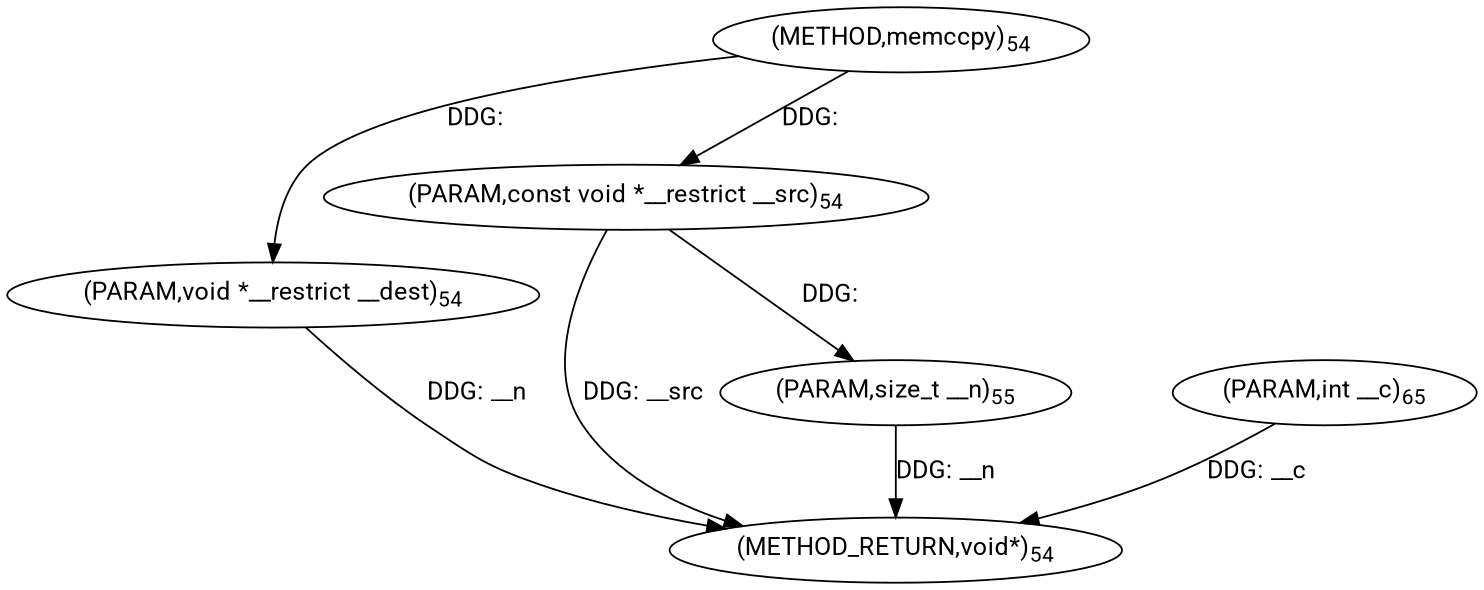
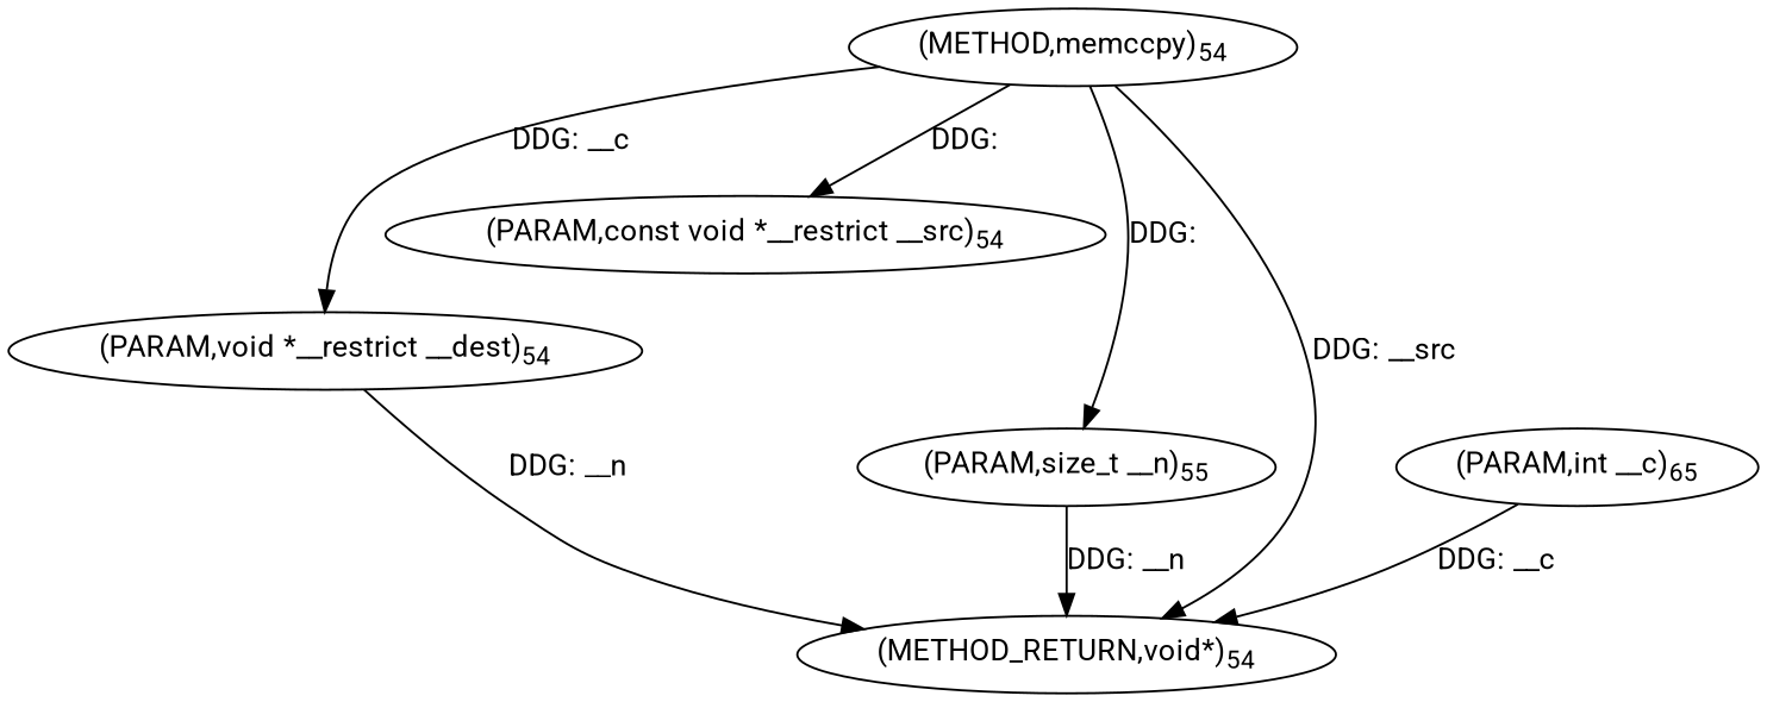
  digraph {
    fontname=Roboto
    node [fontname=Roboto]
    edge [fontname=Roboto]
    n1 [label=<(METHOD,memccpy)<SUB>54</SUB>>]
    n2 [label=<(PARAM,void *__restrict __dest)<SUB>54</SUB>>]
    n3 [label=<(PARAM,const void *__restrict __src)<SUB>54</SUB>>]
    n4 [label=<(PARAM,size_t __n)<SUB>55</SUB>>]
    n5 [label=<(METHOD_RETURN,void*)<SUB>54</SUB>>]
    n6 [label=<(PARAM,int __c)<SUB>65</SUB>>]
-   n1 -> n2 [label="DDG: "]
+   n1 -> n2 [label="DDG: __c"]
    n1 -> n3 [label="DDG: "]
-   n3 -> n4 [label="DDG: "]
+   n1 -> n4 [label="DDG: "]
    n2 -> n5 [label="DDG: __n"]
-   n3 -> n5 [label="DDG: __src"]
+   n1 -> n5 [label="DDG: __src"]
    n4 -> n5 [label="DDG: __n"]
    n6 -> n5 [label="DDG: __c"]
  }
